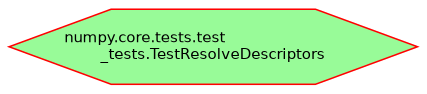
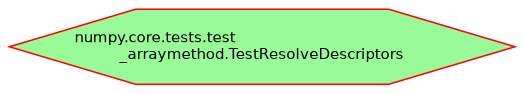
  digraph {
    rankdir=LR
-   n1 [color=red fillcolor=palegreen fontname=Helvetica fontsize=10 height=0.2 label="numpy.core.tests.test\l_tests.TestResolveDescriptors" shape=hexagon style=filled width=0.4]
+   n1 [color=red fillcolor=palegreen fontname=Helvetica fontsize=10 height=0.2 label="numpy.core.tests.test\l_arraymethod.TestResolveDescriptors" shape=hexagon style=filled width=0.4]
  }
